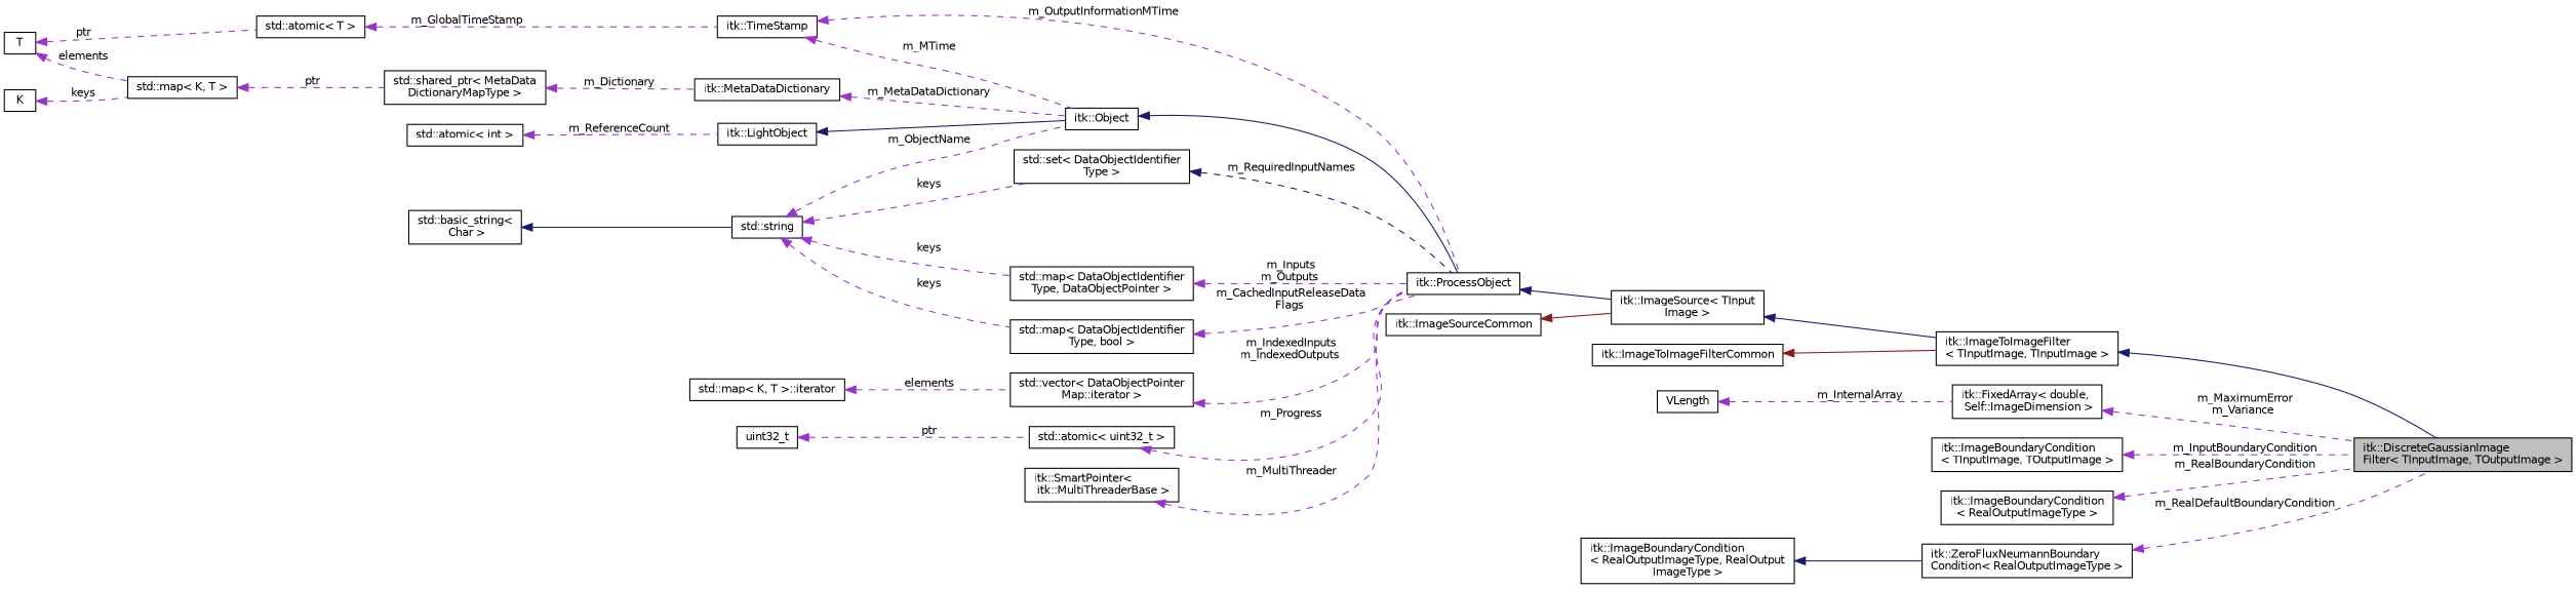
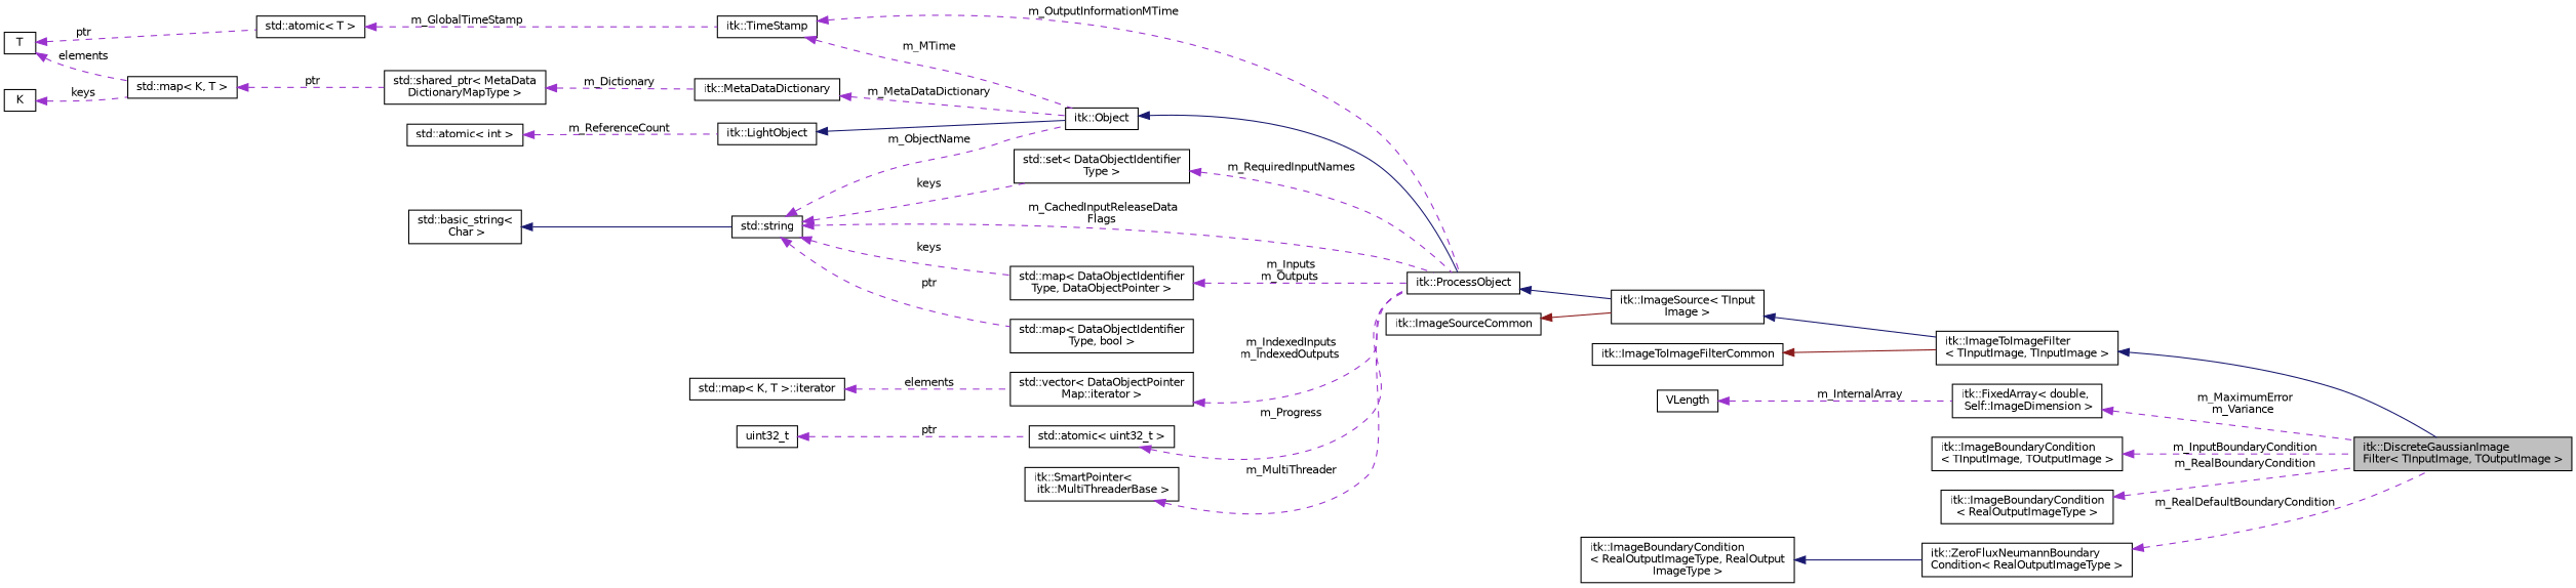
  digraph {
    rankdir=LR
    node [color=black fillcolor=white fontname=Helvetica fontsize=10 shape=record style=filled]
    edge [color=darkorchid3 dir=back fontname=Helvetica fontsize=10 labelfontname=Helvetica labelfontsize=10 style=dashed]
    n1 [fillcolor=grey75 fontcolor=black height=0.2 label="itk::DiscreteGaussianImage\lFilter\< TInputImage, TOutputImage \>" width=0.4]
    n2 [height=0.2 label="itk::ImageToImageFilter\l\< TInputImage, TInputImage \>" width=0.4]
    n3 [height=0.2 label="itk::ImageSource\< TInput\lImage \>" width=0.4]
    n4 [height=0.2 label="itk::ProcessObject" width=0.4]
    n5 [height=0.2 label="itk::Object" width=0.4]
    n6 [height=0.2 label="itk::LightObject" width=0.4]
    n7 [height=0.2 label="std::atomic\< int \>" width=0.4]
    n8 [height=0.2 label="itk::TimeStamp" width=0.4]
    n9 [height=0.2 label="std::atomic\< T \>" width=0.4]
    n10 [height=0.2 label=T width=0.4]
    n11 [height=0.2 label="std::map\< K, T \>" width=0.4]
    n12 [height=0.2 label="std::shared_ptr\< MetaData\lDictionaryMapType \>" width=0.4]
    n13 [height=0.2 label="itk::MetaDataDictionary" width=0.4]
    n14 [height=0.2 label=K width=0.4]
    n15 [height=0.2 label="std::string" width=0.4]
    n16 [height=0.2 label="std::map\< DataObjectIdentifier\lType, DataObjectPointer \>" width=0.4]
    n17 [height=0.2 label="std::map\< DataObjectIdentifier\lType, bool \>" width=0.4]
    n18 [height=0.2 label="std::set\< DataObjectIdentifier\lType \>" width=0.4]
    n19 [height=0.2 label="std::basic_string\<\l Char \>" width=0.4]
    n20 [height=0.2 label="std::vector\< DataObjectPointer\lMap::iterator \>" width=0.4]
    n21 [height=0.2 label="std::map\< K, T \>::iterator" width=0.4]
    n22 [height=0.2 label="std::atomic\< uint32_t \>" width=0.4]
    n23 [height=0.2 label=uint32_t width=0.4]
    n24 [height=0.2 label="itk::SmartPointer\<\l itk::MultiThreaderBase \>" width=0.4]
    n25 [height=0.2 label="itk::ImageSourceCommon" width=0.4]
    n26 [height=0.2 label="itk::ImageToImageFilterCommon" width=0.4]
    n27 [height=0.2 label="itk::FixedArray\< double,\l Self::ImageDimension \>" width=0.4]
    n28 [height=0.2 label=VLength width=0.4]
    n29 [height=0.2 label="itk::ImageBoundaryCondition\l\< TInputImage, TOutputImage \>" width=0.4]
    n30 [height=0.2 label="itk::ImageBoundaryCondition\l\< RealOutputImageType \>" width=0.4]
    n31 [height=0.2 label="itk::ZeroFluxNeumannBoundary\lCondition\< RealOutputImageType \>" width=0.4]
    n32 [height=0.2 label="itk::ImageBoundaryCondition\l\< RealOutputImageType, RealOutput\lImageType \>" width=0.4]
    n2 -> n1 [color=midnightblue style=solid]
    n3 -> n2 [color=midnightblue style=solid]
    n4 -> n3 [color=midnightblue style=solid]
    n5 -> n4 [color=midnightblue style=solid]
    n6 -> n5 [color=midnightblue style=solid]
    n7 -> n6 [label=" m_ReferenceCount"]
    n8 -> n4 [label=" m_OutputInformationMTime"]
    n8 -> n5 [label=" m_MTime"]
    n9 -> n8 [label=" m_GlobalTimeStamp"]
    n10 -> n9 [label=" ptr"]
    n10 -> n11 [label=" elements"]
    n11 -> n12 [label=" ptr"]
    n12 -> n13 [label=" m_Dictionary"]
    n13 -> n5 [label=" m_MetaDataDictionary"]
    n14 -> n11 [label=" keys"]
    n15 -> n5 [label=" m_ObjectName"]
    n15 -> n16 [label=" keys"]
-   n15 -> n17 [label=" keys"]
+   n15 -> n17 [label=" ptr"]
    n15 -> n18 [label=" keys"]
    n16 -> n4 [label=" m_Inputs\nm_Outputs"]
-   n17 -> n4 [label=" m_CachedInputReleaseData\lFlags"]
-   n18 -> n4 [color=midnightblue label=" m_RequiredInputNames"]
+   n15 -> n4 [label=" m_CachedInputReleaseData\lFlags"]
+   n18 -> n4 [label=" m_RequiredInputNames"]
    n19 -> n15 [color=midnightblue style=solid]
    n20 -> n4 [label=" m_IndexedInputs\nm_IndexedOutputs"]
    n21 -> n20 [label=" elements"]
    n22 -> n4 [label=" m_Progress"]
    n23 -> n22 [label=" ptr"]
    n24 -> n4 [label=" m_MultiThreader"]
    n25 -> n3 [color=firebrick4 style=solid]
    n26 -> n2 [color=firebrick4 style=solid]
    n27 -> n1 [label=" m_MaximumError\nm_Variance"]
    n28 -> n27 [label=" m_InternalArray"]
    n29 -> n1 [label=" m_InputBoundaryCondition"]
    n30 -> n1 [label=" m_RealBoundaryCondition"]
    n31 -> n1 [label=" m_RealDefaultBoundaryCondition"]
    n32 -> n31 [color=midnightblue style=solid]
  }
